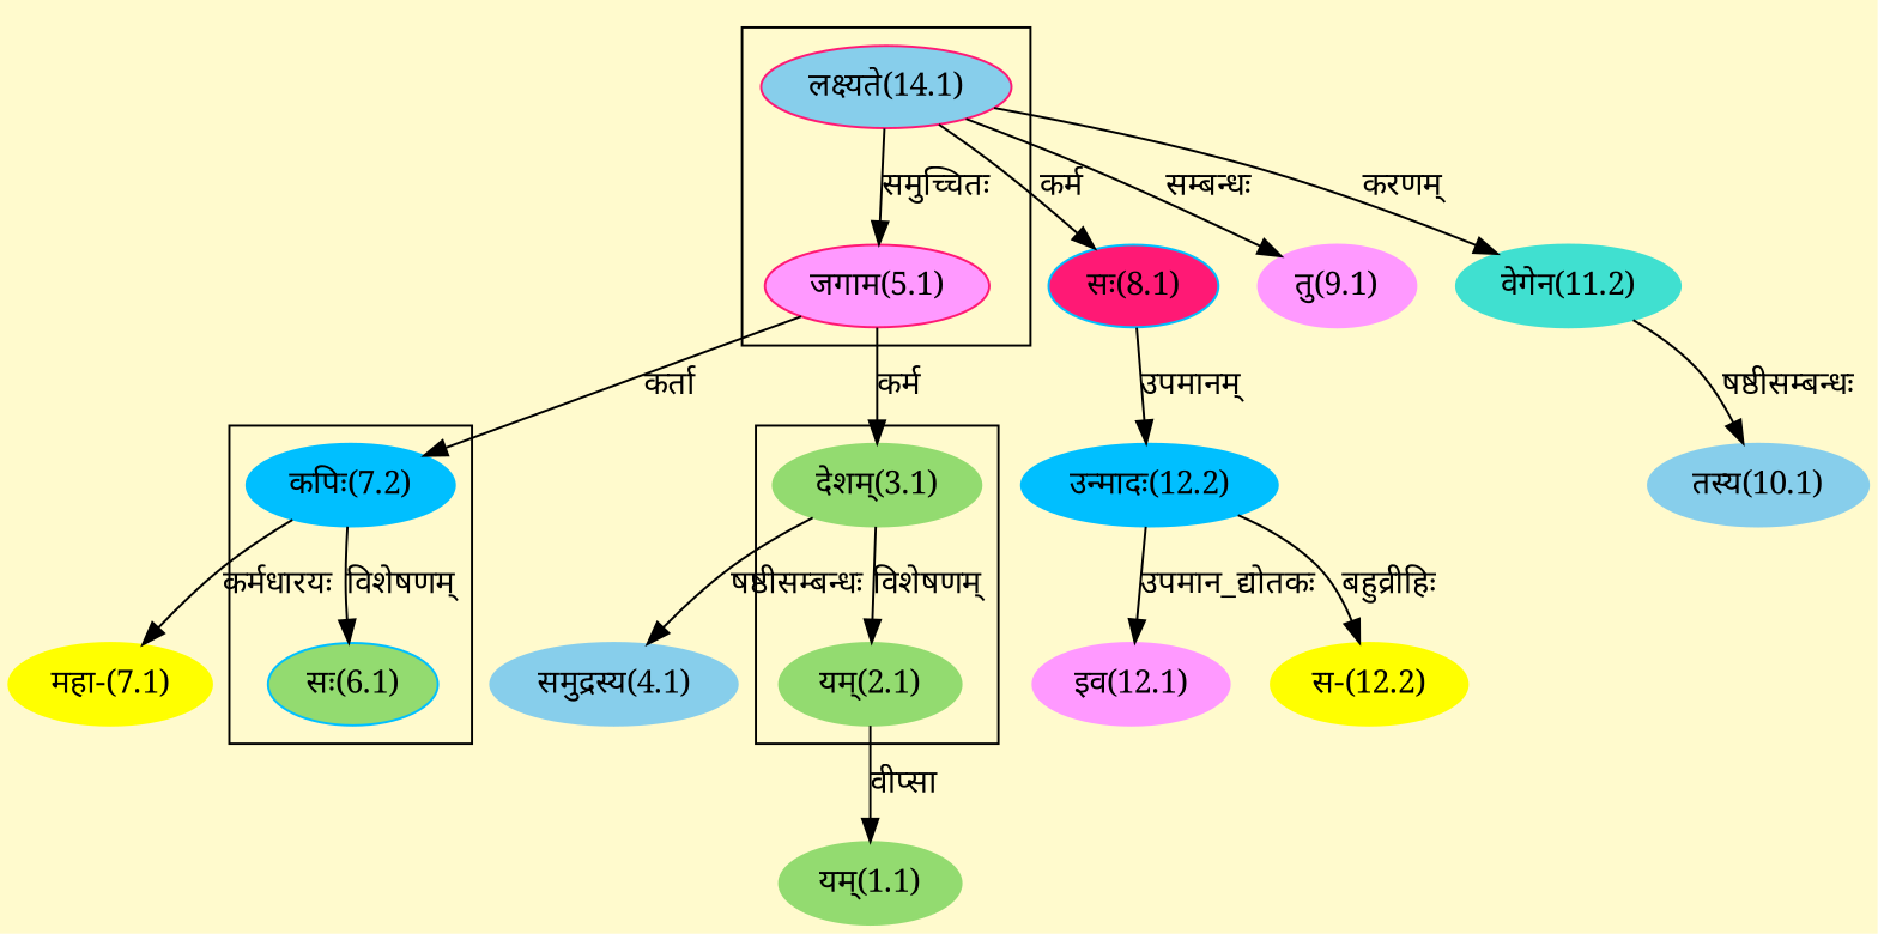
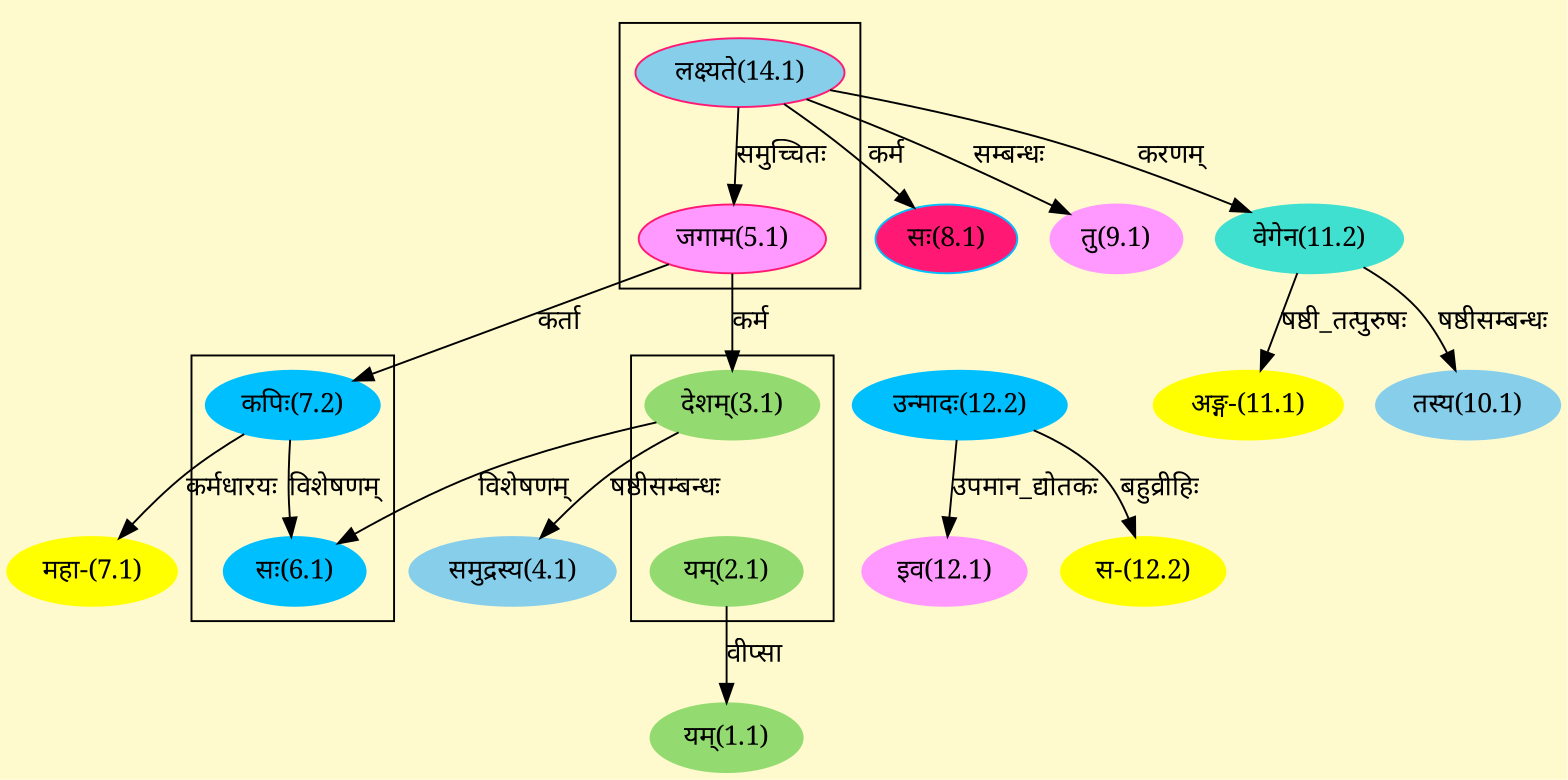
  digraph {
    bgcolor=lemonchiffon1
    compound=true
    fontname="Noto Serif"
    rankdir=BT
    node [color="#00BFFF" fontname="Noto Serif" style=filled]
    edge [dir=back fontname="Noto Serif"]
    n1 [color="#93DB70" label="यम्(2.1)"]
    n2 [color="#93DB70" label="देशम्(3.1)"]
    n3 [color="#FF1975" fillcolor="#FF99FF" label="जगाम(5.1)"]
    n4 [color="#FF1975" fillcolor="#87CEEB" label="लक्ष्यते(14.1)"]
-   n5 [label="सः(6.1)" fillcolor="#93DB70"]
+   n5 [label="सः(6.1)"]
    n6 [label="कपिः(7.2)"]
    n7 [color="#93DB70" label="यम्(1.1)"]
    n8 [color="#87CEEB" label="समुद्रस्य(4.1)"]
    n9 [color="#FFFF00" label="महा-(7.1)"]
    n10 [fillcolor="#FF1975" label="सः(8.1)"]
    n11 [color="#FF99FF" label="तु(9.1)"]
    n12 [color="#87CEEB" label="तस्य(10.1)"]
    n13 [color="#40E0D0" label="वेगेन(11.2)"]
+   n14 [color="#FFFF00" label="अङ्ग-(11.1)"]
    n15 [color="#FFFF00" label="स-(12.2)"]
    n16 [label="उन्मादः(12.2)"]
    n17 [color="#FF99FF" label="इव(12.1)"]
    subgraph cluster_1 {
      n1
      n2
    }
    subgraph cluster_2 {
      n3
      n4
    }
    subgraph cluster_3 {
      n5
      n6
    }
-   n1 -> n2 [label="विशेषणम्"]
+   n5 -> n2 [label="विशेषणम्"]
    n2 -> n3 [label="कर्म"]
    n3 -> n4 [label="समुच्चितः"]
    n5 -> n6 [label="विशेषणम्"]
    n6 -> n3 [label="कर्ता"]
    n7 -> n1 [label="वीप्सा"]
    n8 -> n2 [label="षष्ठीसम्बन्धः"]
    n9 -> n6 [label="कर्मधारयः"]
    n10 -> n4 [label="कर्म"]
    n11 -> n4 [label="सम्बन्धः"]
    n12 -> n13 [label="षष्ठीसम्बन्धः"]
    n13 -> n4 [label="करणम्"]
+   n14 -> n13 [label="षष्ठी_तत्पुरुषः"]
    n15 -> n16 [label="बहुव्रीहिः"]
-   n16 -> n10 [label="उपमानम्"]
    n17 -> n16 [label="उपमान_द्योतकः"]
  }
